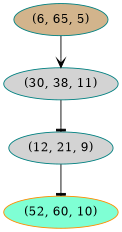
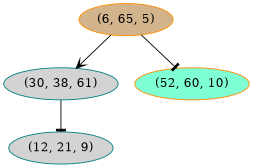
  digraph {
    node [color=darkorange fillcolor=lightgrey style=filled]
    edge [arrowhead=tee]
-   "(6, 65, 5)" [color=teal fillcolor=tan]
-   "(30, 38, 11)" [color=teal]
+   "(6, 65, 5)" [fillcolor=tan]
+   "(30, 38, 11)" [color=teal label="(30, 38, 61)"]
    "(52, 60, 10)" [fillcolor=aquamarine]
    "(12, 21, 9)" [color=teal]
    "(6, 65, 5)" -> "(30, 38, 11)" [arrowhead=vee]
-   "(12, 21, 9)" -> "(52, 60, 10)"
+   "(6, 65, 5)" -> "(52, 60, 10)"
    "(30, 38, 11)" -> "(12, 21, 9)"
  }
